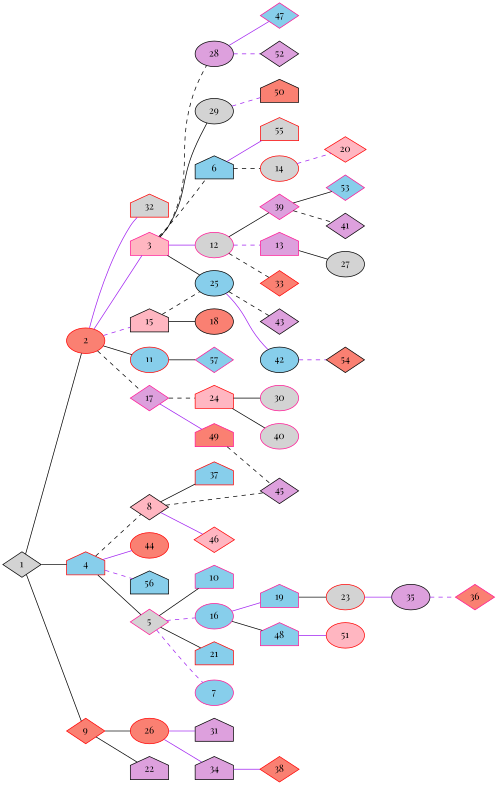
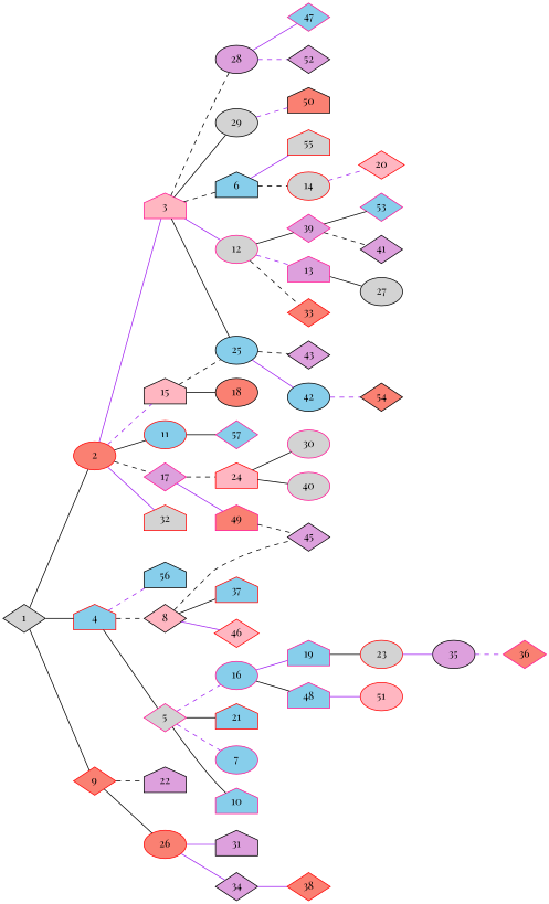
  graph {
    fontname="Playfair Display"
    rankdir=LR
    node [color=black fillcolor=skyblue fontname="Playfair Display" shape=diamond style=filled]
    edge [color=black fontname="Playfair Display" style=solid]
    1 [fillcolor=lightgrey]
    2 [color=red fillcolor=salmon shape=ellipse]
    4 [color=red shape=house]
    9 [color=red fillcolor=salmon]
    3 [color=deeppink fillcolor=lightpink shape=house]
    11 [color=red shape=ellipse]
    15 [fillcolor=lightpink shape=house]
    17 [color=deeppink fillcolor=plum]
    32 [color=red fillcolor=lightgrey shape=house]
    5 [color=deeppink fillcolor=lightgrey]
    8 [fillcolor=lightpink]
-   44 [color=red fillcolor=salmon shape=ellipse]
    56 [shape=house]
    22 [fillcolor=plum shape=house]
    26 [color=red fillcolor=salmon shape=ellipse]
    6 [shape=house]
    12 [color=deeppink fillcolor=lightgrey shape=ellipse]
    25 [shape=ellipse]
    28 [fillcolor=plum shape=ellipse]
    29 [fillcolor=lightgrey shape=ellipse]
    57 [color=deeppink]
    18 [fillcolor=salmon shape=ellipse]
    24 [color=red fillcolor=lightpink shape=house]
    49 [color=deeppink fillcolor=salmon shape=house]
    14 [color=red fillcolor=lightgrey shape=ellipse]
    55 [color=red fillcolor=lightgrey shape=house]
    13 [color=deeppink fillcolor=plum shape=house]
    33 [color=red fillcolor=salmon]
    39 [color=deeppink fillcolor=plum]
    42 [shape=ellipse]
    43 [fillcolor=plum]
    47 [color=deeppink]
    52 [fillcolor=plum]
    50 [fillcolor=salmon shape=house]
    7 [color=deeppink shape=ellipse]
    10 [color=deeppink shape=house]
    16 [color=deeppink shape=ellipse]
    21 [color=red shape=house]
    37 [color=red shape=house]
    45 [fillcolor=plum]
    46 [color=red fillcolor=lightpink]
    19 [color=deeppink shape=house]
    48 [color=deeppink shape=house]
    20 [color=red fillcolor=lightpink]
    31 [fillcolor=plum shape=house]
-   34 [fillcolor=plum shape=house]
+   34 [fillcolor=plum]
    27 [fillcolor=lightgrey shape=ellipse]
    41 [fillcolor=plum]
    53 [color=deeppink]
    23 [color=red fillcolor=lightgrey shape=ellipse]
    51 [color=red fillcolor=lightpink shape=ellipse]
    30 [color=deeppink fillcolor=lightgrey shape=ellipse]
    40 [color=deeppink fillcolor=lightgrey shape=ellipse]
    35 [fillcolor=plum shape=ellipse]
    36 [color=deeppink fillcolor=salmon]
    54 [fillcolor=salmon]
    38 [color=red fillcolor=salmon]
    1 -- 2
    1 -- 4
    1 -- 9
    2 -- 3 [color=purple]
    2 -- 11
    2 -- 15 [color=purple style=dashed]
    2 -- 17 [style=dashed]
    2 -- 32 [color=purple]
    4 -- 5
    4 -- 8 [style=dashed]
-   4 -- 44 [color=purple]
    4 -- 56 [color=purple style=dashed]
-   9 -- 22
+   9 -- 22 [style=dashed]
    9 -- 26
    3 -- 6 [style=dashed]
    3 -- 12 [color=purple]
    3 -- 25
    3 -- 28 [style=dashed]
    3 -- 29
    11 -- 57
    15 -- 25 [style=dashed]
    15 -- 18
    17 -- 24 [style=dashed]
    17 -- 49 [color=purple]
    5 -- 7 [color=purple style=dashed]
    5 -- 10
    5 -- 16 [color=purple style=dashed]
    5 -- 21
    8 -- 37
    8 -- 45 [style=dashed]
    8 -- 46 [color=purple]
    26 -- 31 [color=purple]
    26 -- 34 [color=purple]
    6 -- 14 [style=dashed]
    6 -- 55 [color=purple]
    12 -- 13 [color=purple style=dashed]
    12 -- 33 [style=dashed]
    12 -- 39
    25 -- 42 [color=purple]
    25 -- 43 [style=dashed]
    28 -- 47 [color=purple]
    28 -- 52 [color=purple style=dashed]
    29 -- 50 [color=purple style=dashed]
    24 -- 30
    24 -- 40
    49 -- 45 [style=dashed]
    14 -- 20 [color=purple style=dashed]
    13 -- 27
    39 -- 41 [style=dashed]
    39 -- 53
    42 -- 54 [color=purple style=dashed]
    16 -- 19 [color=purple]
    16 -- 48
    19 -- 23
    48 -- 51 [color=purple]
    34 -- 38 [color=purple]
    23 -- 35 [color=purple]
    35 -- 36 [color=purple style=dashed]
  }
